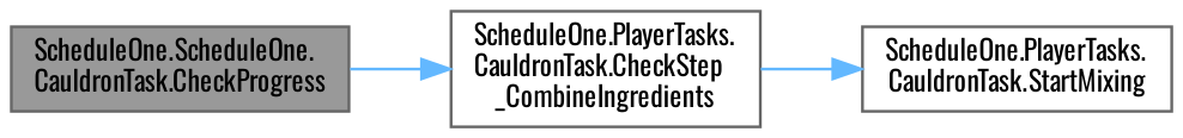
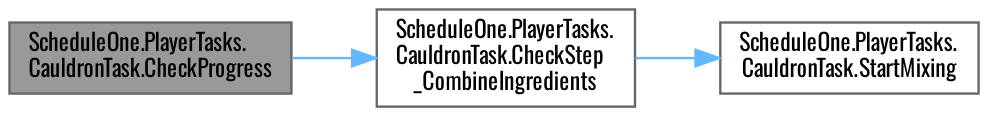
  digraph {
    rankdir=LR
    fontname=Oswald
    node [color=grey40 fillcolor=white fontname=Oswald fontsize=10 shape=box style=filled]
    edge [color=steelblue1 fontname=Oswald fontsize=10 labelfontname=Helvetica labelfontsize=10 style=solid]
-   n1 [color=gray40 fillcolor=grey60 fontcolor=black height=0.2 label="ScheduleOne.ScheduleOne.\lCauldronTask.CheckProgress" width=0.4]
+   n1 [color=gray40 fillcolor=grey60 fontcolor=black height=0.2 label="ScheduleOne.PlayerTasks.\lCauldronTask.CheckProgress" width=0.4]
    n2 [height=0.2 label="ScheduleOne.PlayerTasks.\lCauldronTask.CheckStep\l_CombineIngredients" width=0.4]
    n3 [height=0.2 label="ScheduleOne.PlayerTasks.\lCauldronTask.StartMixing" width=0.4]
    n1 -> n2
    n2 -> n3
  }
